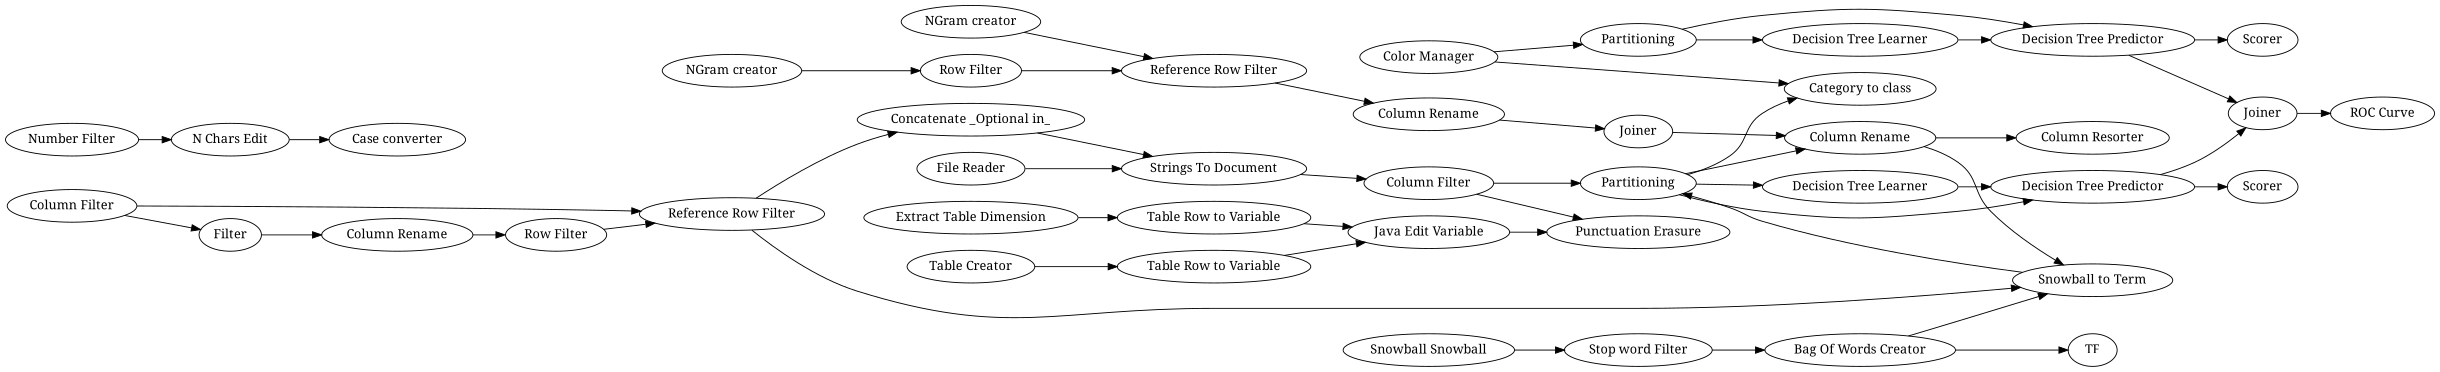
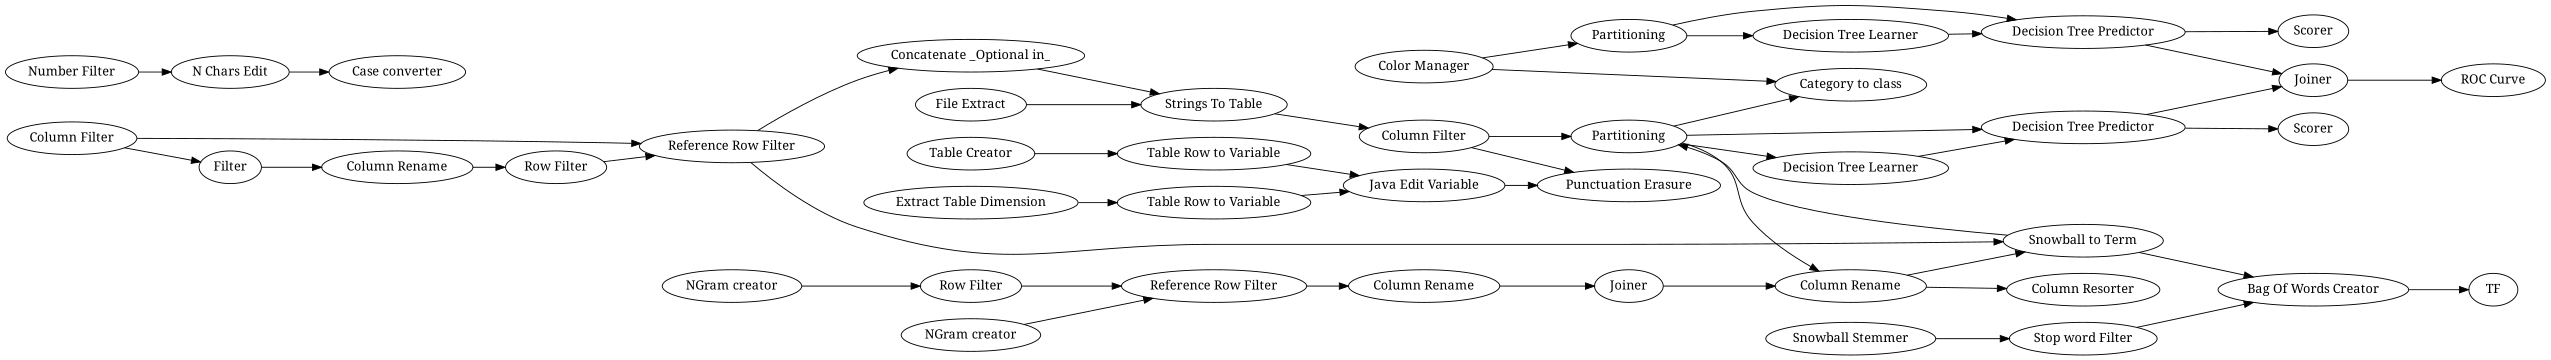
  digraph {
    fontname="Noto Serif"
    rankdir=LR
    node [fontname="Noto Serif"]
    edge [fontname="Noto Serif"]
    n1 [label="Category to class"]
    n2 [label="Color Manager"]
    n3 [label=Partitioning]
    n4 [label="Decision Tree Predictor"]
    n5 [label="Decision Tree Learner"]
    n6 [label="Column Rename"]
    n7 [label=Joiner]
    n8 [label="Column Rename"]
    n9 [label="Snowball to Term"]
    n10 [label="Column Resorter"]
    n11 [label="Java Edit Variable"]
    n12 [label="Punctuation Erasure"]
    n13 [label="Number Filter"]
    n14 [label="N Chars Edit"]
    n15 [label="Column Filter"]
    n16 [label="Reference Row Filter"]
    n17 [label=Filter]
    n18 [label="Concatenate _Optional in_"]
    n19 [label="Column Rename"]
    n20 [label=Partitioning]
    n21 [label="Bag Of Words Creator"]
-   n22 [label="Strings To Document"]
+   n22 [label="Strings To Table"]
    n23 [label="Column Filter"]
    n24 [label="Decision Tree Predictor"]
    n25 [label="Decision Tree Learner"]
    n26 [label=Joiner]
    n27 [label=Scorer]
    n28 [label="Case converter"]
    n29 [label=Scorer]
    n30 [label="ROC Curve"]
-   n31 [label="File Reader"]
+   n31 [label="File Extract"]
    n32 [label="Row Filter"]
    n33 [label=TF]
    n34 [label="Extract Table Dimension"]
    n35 [label="Table Row to Variable"]
    n36 [label="Stop word Filter"]
    n37 [label="Reference Row Filter"]
-   n38 [label="Snowball Snowball"]
+   n38 [label="Snowball Stemmer"]
    n39 [label="Table Creator"]
    n40 [label="Table Row to Variable"]
    n41 [label="Row Filter"]
    n42 [label="NGram creator"]
    n43 [label="NGram creator"]
    n2 -> n1
    n2 -> n3
    n3 -> n4
    n3 -> n5
    n4 -> n26
    n4 -> n29
    n5 -> n4
    n6 -> n7
    n7 -> n8
    n8 -> n9
    n8 -> n10
    n9 -> n20
-   n21 -> n9
+   n9 -> n21
    n11 -> n12
    n13 -> n14
    n14 -> n28
    n15 -> n16
    n15 -> n17
    n16 -> n9
    n16 -> n18
    n17 -> n19
    n18 -> n22
    n19 -> n32
    n20 -> n1
    n20 -> n8
    n20 -> n24
    n20 -> n25
    n21 -> n33
    n22 -> n23
    n23 -> n12
    n23 -> n20
    n24 -> n26
    n24 -> n27
    n25 -> n24
    n26 -> n30
    n31 -> n22
    n32 -> n16
    n34 -> n35
    n35 -> n11
    n36 -> n21
    n37 -> n6
    n38 -> n36
    n39 -> n40
    n40 -> n11
    n41 -> n37
    n42 -> n37
    n43 -> n41
  }
